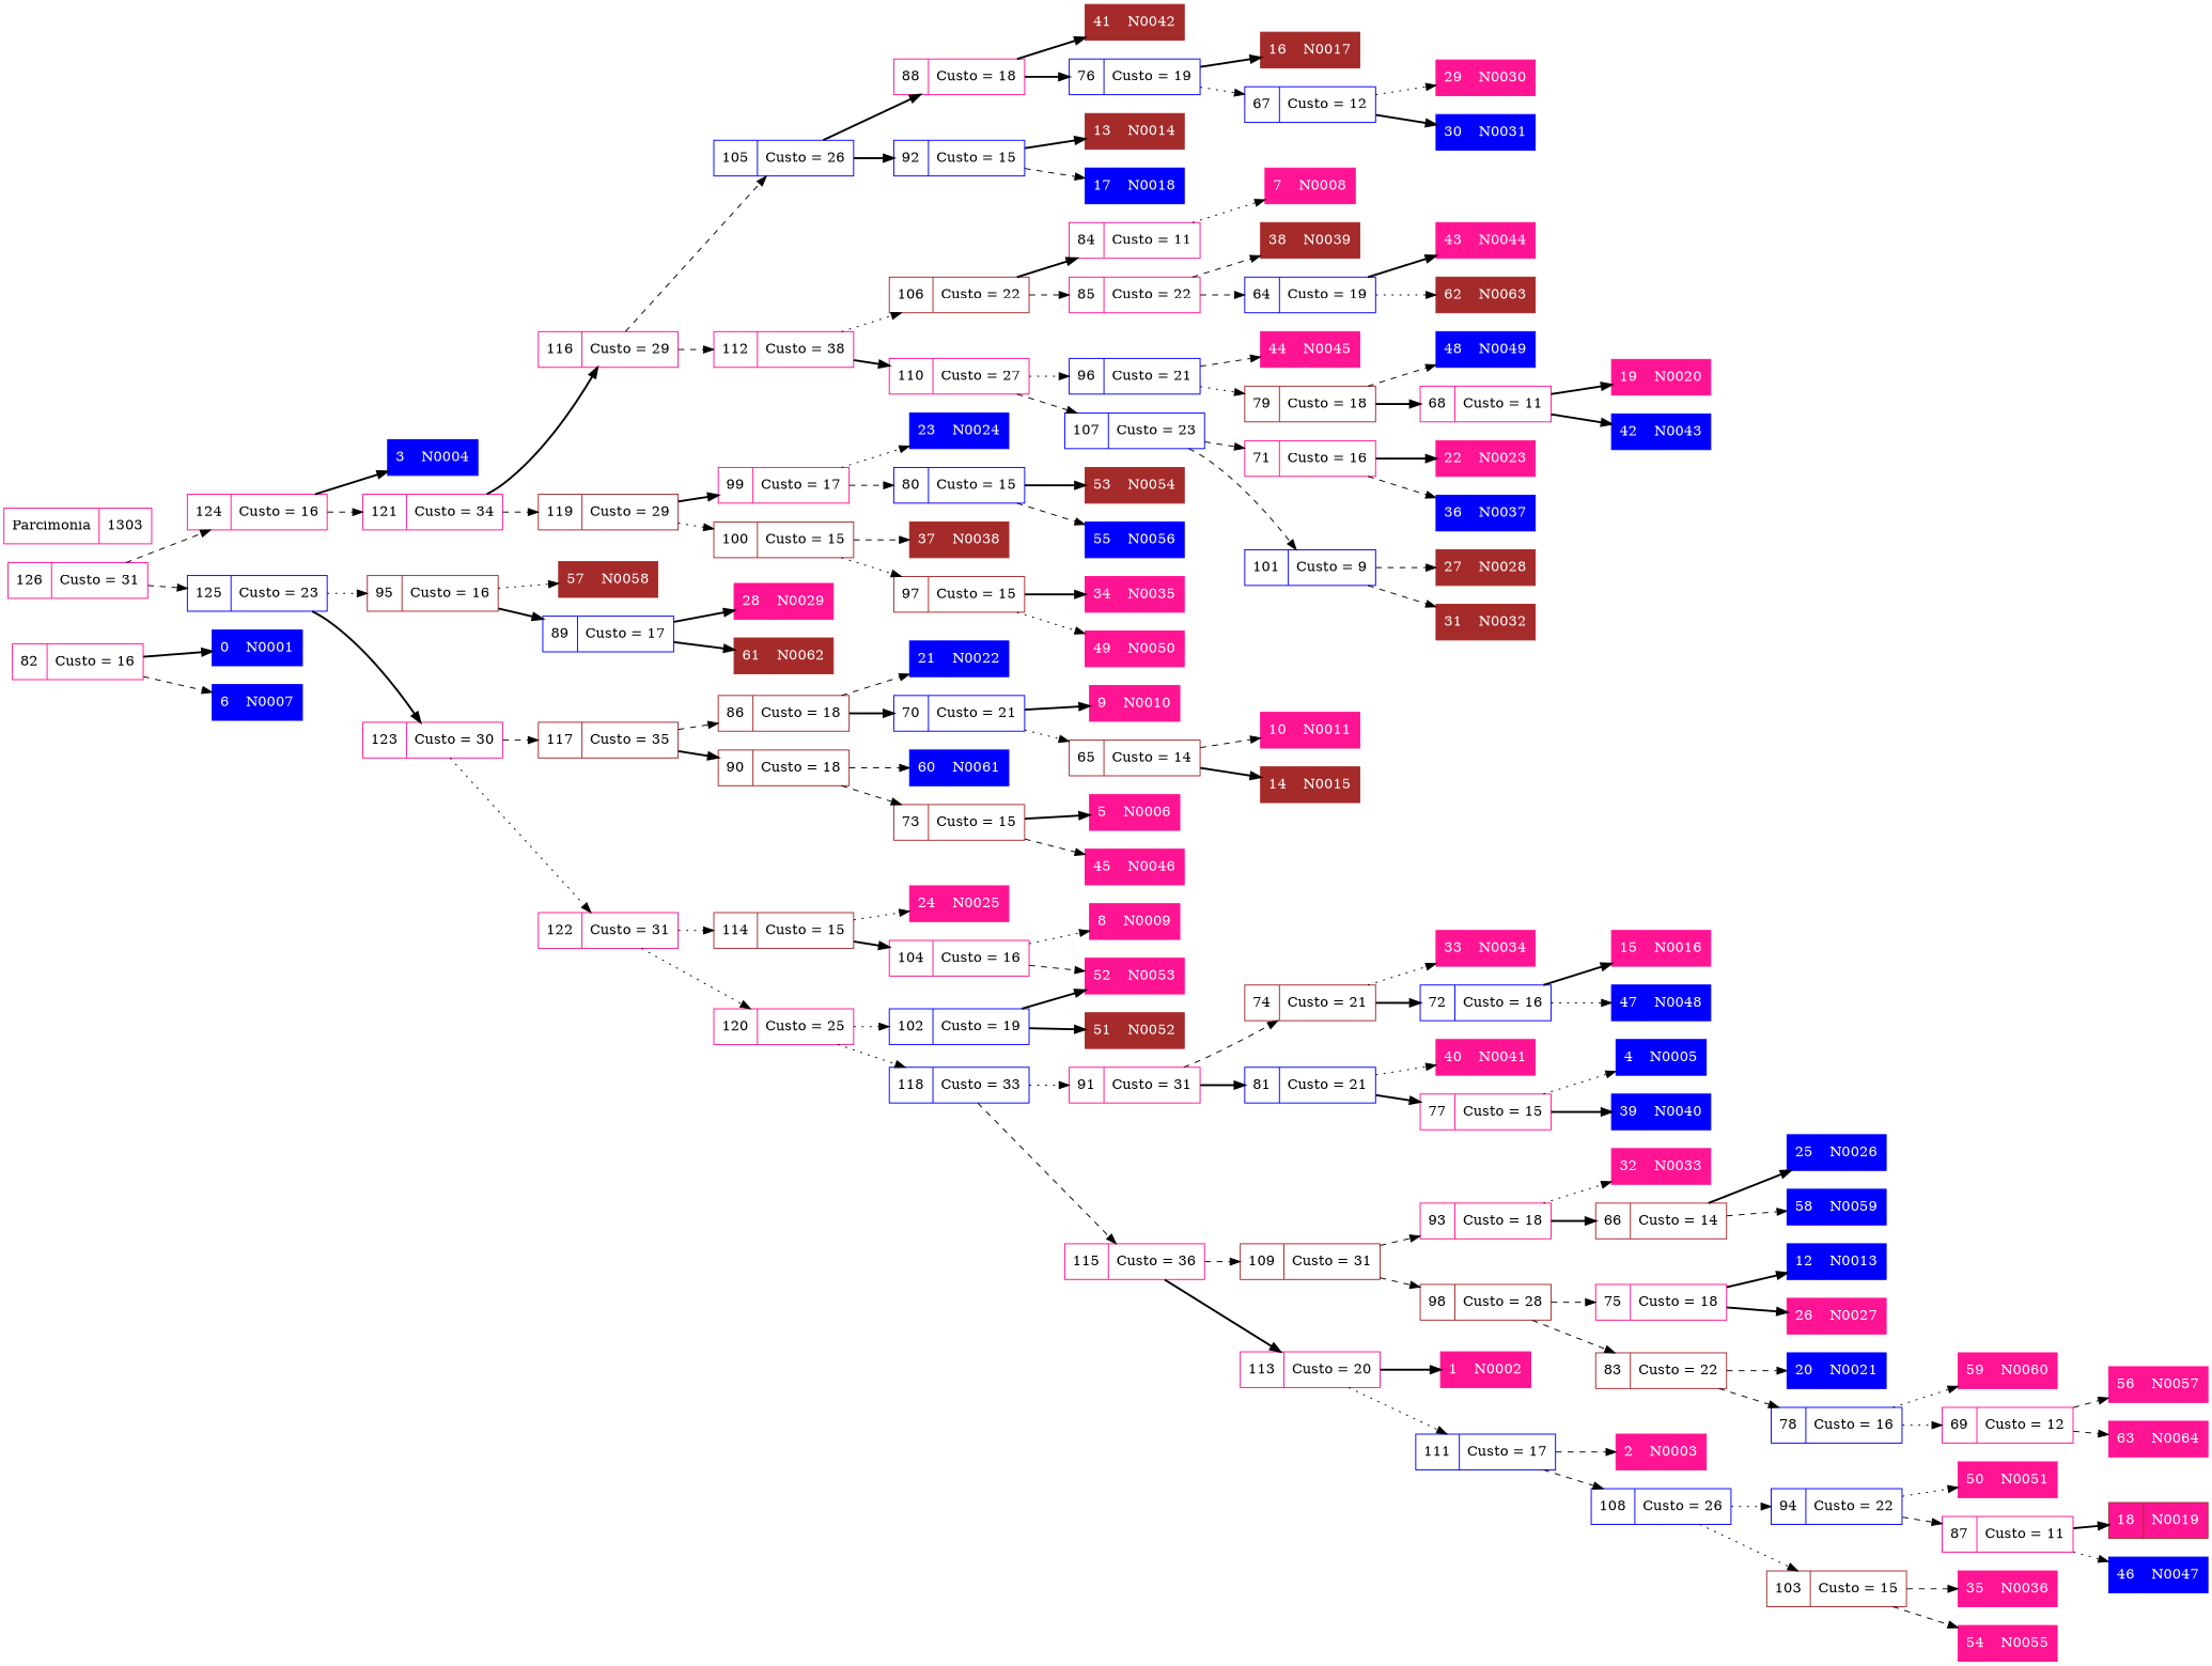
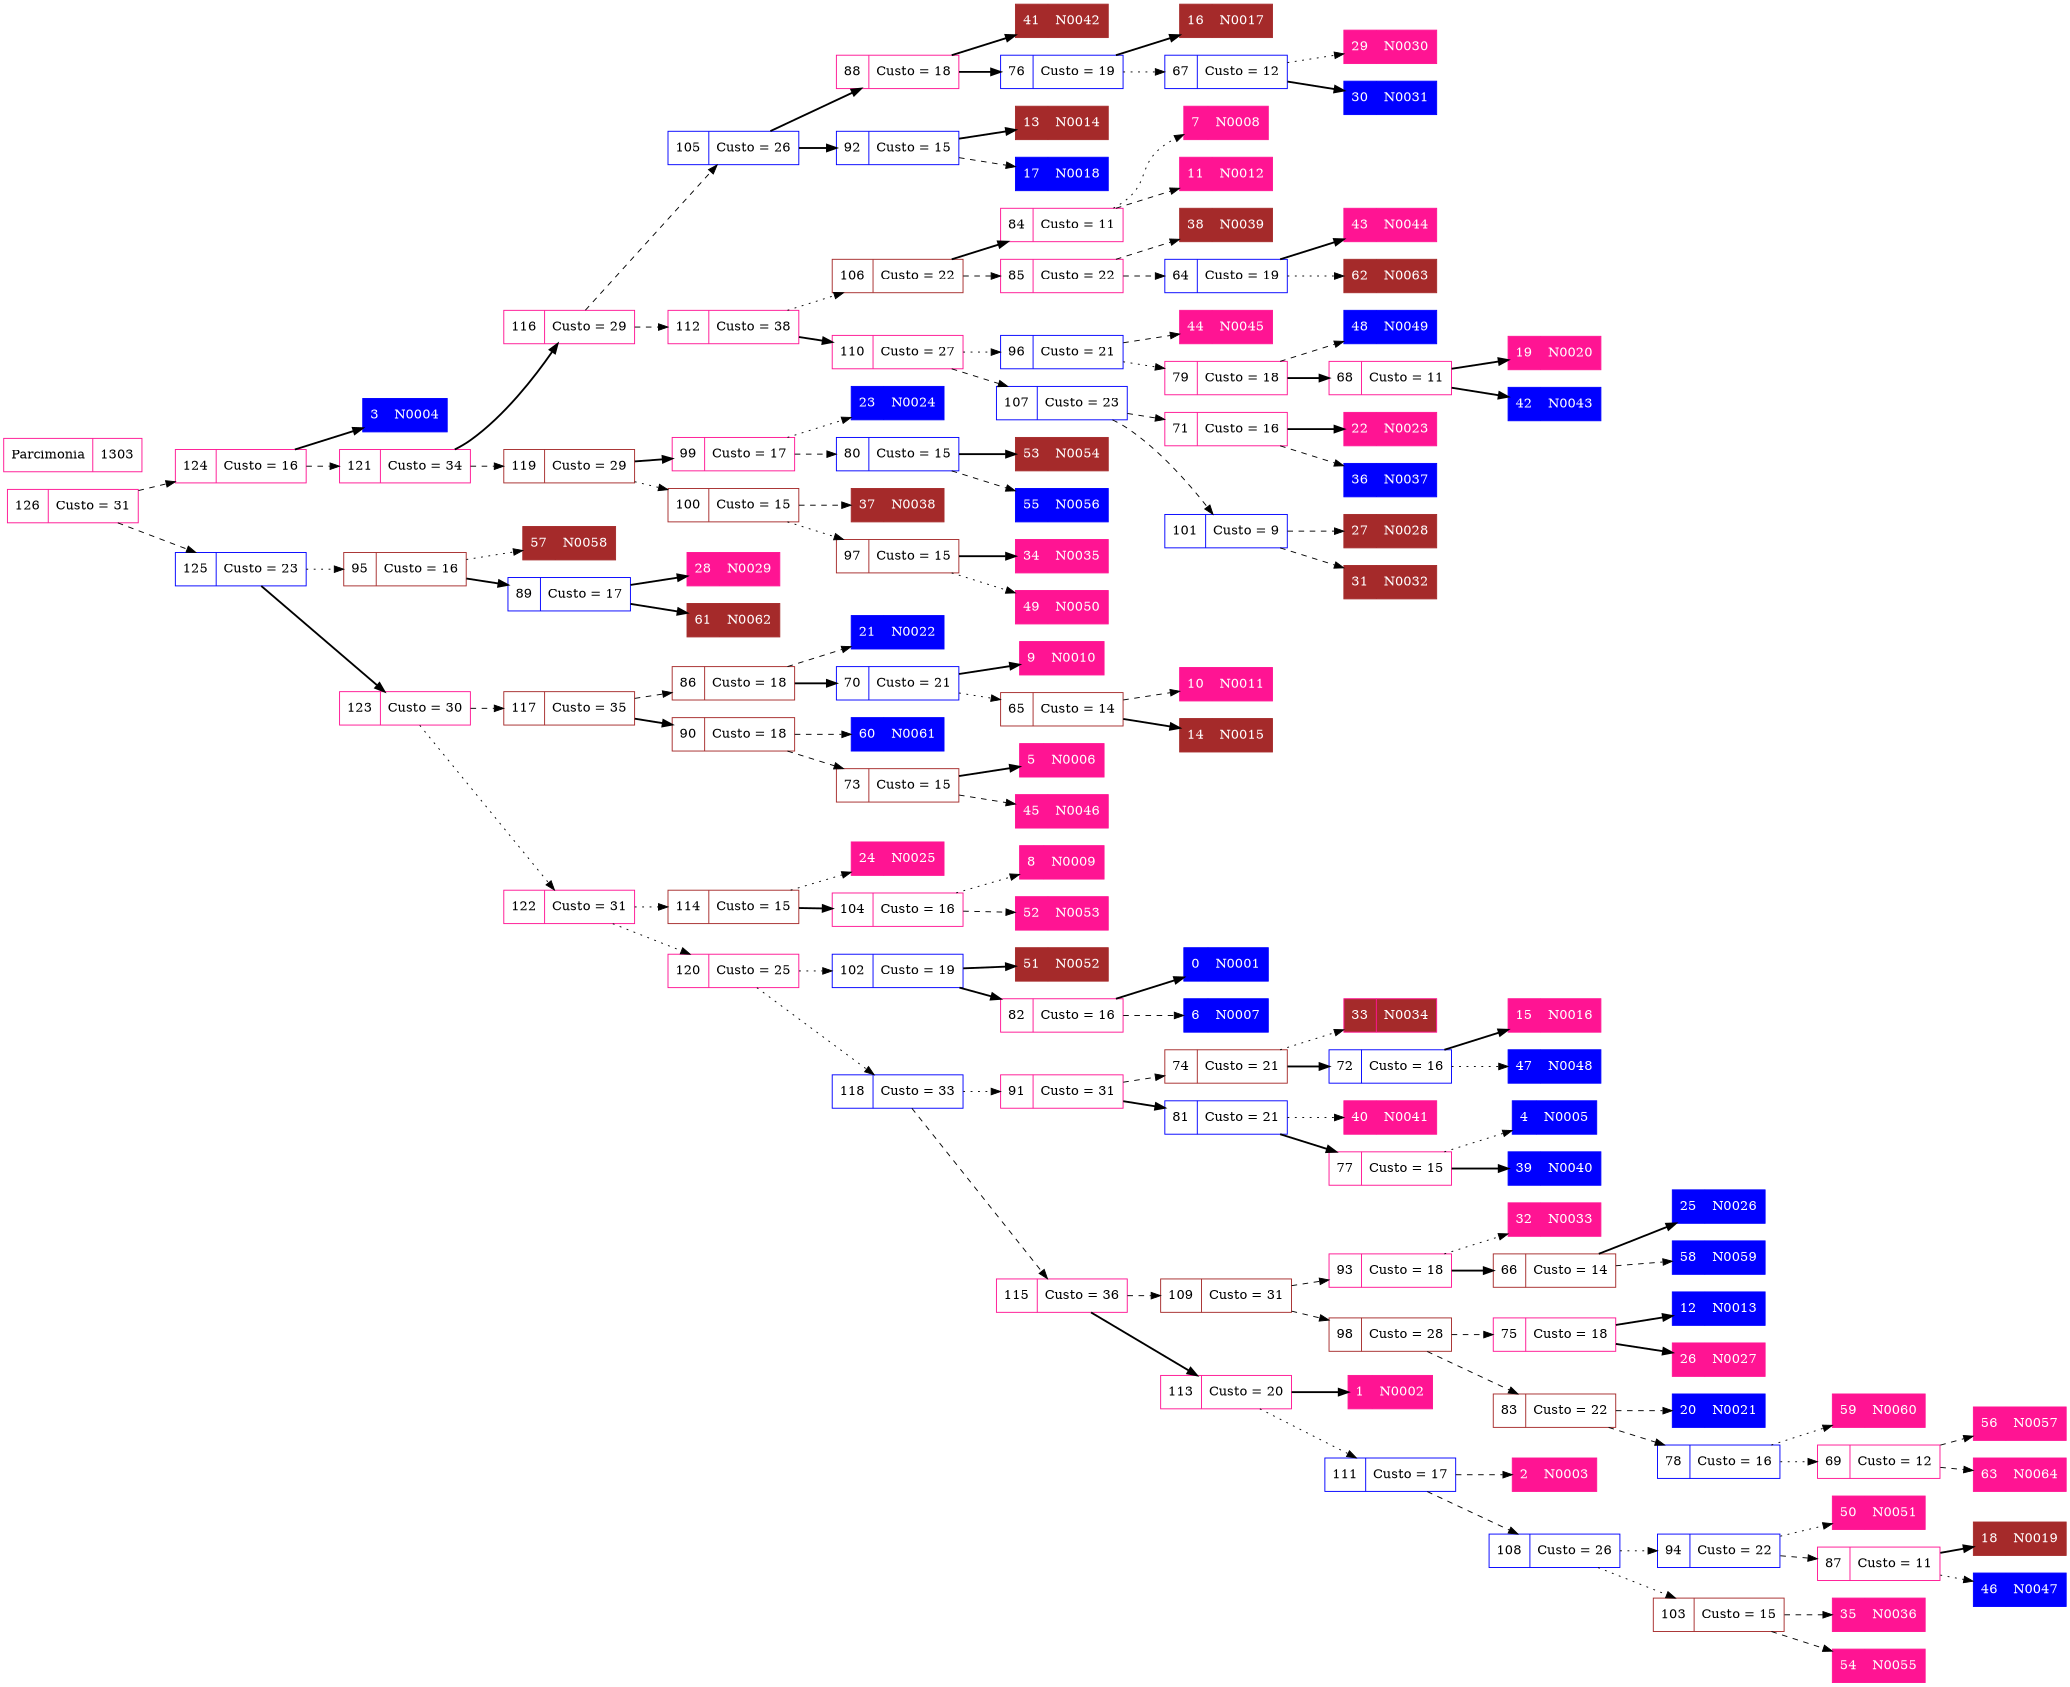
  digraph {
    rankdir=LR
    node [color=deeppink shape=record]
    edge [style=dashed]
    n1 [color=blue fontcolor=white fontsize=14 height=0.5 label="{0 | N0001}" style=filled]
    n2 [fontcolor=white fontsize=14 height=0.5 label="{1 | N0002}" style=filled]
    n3 [fontcolor=white fontsize=14 height=0.5 label="{2 | N0003}" style=filled]
    n4 [color=blue fontcolor=white fontsize=14 height=0.5 label="{3 | N0004}" style=filled]
    n5 [color=blue fontcolor=white fontsize=14 height=0.5 label="{4 | N0005}" style=filled]
    n6 [fontcolor=white fontsize=14 height=0.5 label="{5 | N0006}" style=filled]
    n7 [color=blue fontcolor=white fontsize=14 height=0.5 label="{6 | N0007}" style=filled]
    n8 [fontcolor=white fontsize=14 height=0.5 label="{7 | N0008}" style=filled]
    n9 [fontcolor=white fontsize=14 height=0.5 label="{8 | N0009}" style=filled]
    n10 [fontcolor=white fontsize=14 height=0.5 label="{9 | N0010}" style=filled]
    n11 [fontcolor=white fontsize=14 height=0.5 label="{10 | N0011}" style=filled]
+   n12 [fontcolor=white fontsize=14 height=0.5 label="{11 | N0012}" style=filled]
    n13 [color=blue fontcolor=white fontsize=14 height=0.5 label="{12 | N0013}" style=filled]
    n14 [color=brown fontcolor=white fontsize=14 height=0.5 label="{13 | N0014}" style=filled]
    n15 [color=brown fontcolor=white fontsize=14 height=0.5 label="{14 | N0015}" style=filled]
    n16 [fontcolor=white fontsize=14 height=0.5 label="{15 | N0016}" style=filled]
    n17 [color=brown fontcolor=white fontsize=14 height=0.5 label="{16 | N0017}" style=filled]
    n18 [color=blue fontcolor=white fontsize=14 height=0.5 label="{17 | N0018}" style=filled]
-   n19 [color=brown fontcolor=white fontsize=14 height=0.5 label="{18 | N0019}" style=filled fillcolor=deeppink]
+   n19 [color=brown fontcolor=white fontsize=14 height=0.5 label="{18 | N0019}" style=filled]
    n20 [fontcolor=white fontsize=14 height=0.5 label="{19 | N0020}" style=filled]
    n21 [color=blue fontcolor=white fontsize=14 height=0.5 label="{20 | N0021}" style=filled]
    n22 [color=blue fontcolor=white fontsize=14 height=0.5 label="{21 | N0022}" style=filled]
    n23 [fontcolor=white fontsize=14 height=0.5 label="{22 | N0023}" style=filled]
    n24 [color=blue fontcolor=white fontsize=14 height=0.5 label="{23 | N0024}" style=filled]
    n25 [fontcolor=white fontsize=14 height=0.5 label="{24 | N0025}" style=filled]
    n26 [color=blue fontcolor=white fontsize=14 height=0.5 label="{25 | N0026}" style=filled]
    n27 [fontcolor=white fontsize=14 height=0.5 label="{26 | N0027}" style=filled]
    n28 [color=brown fontcolor=white fontsize=14 height=0.5 label="{27 | N0028}" style=filled]
    n29 [fontcolor=white fontsize=14 height=0.5 label="{28 | N0029}" style=filled]
    n30 [fontcolor=white fontsize=14 height=0.5 label="{29 | N0030}" style=filled]
    n31 [color=blue fontcolor=white fontsize=14 height=0.5 label="{30 | N0031}" style=filled]
    n32 [color=brown fontcolor=white fontsize=14 height=0.5 label="{31 | N0032}" style=filled]
    n33 [fontcolor=white fontsize=14 height=0.5 label="{32 | N0033}" style=filled]
-   n34 [fontcolor=white fontsize=14 height=0.5 label="{33 | N0034}" style=filled]
+   n34 [fontcolor=white fontsize=14 height=0.5 label="{33 | N0034}" style=filled fillcolor=brown]
    n35 [fontcolor=white fontsize=14 height=0.5 label="{34 | N0035}" style=filled]
    n36 [fontcolor=white fontsize=14 height=0.5 label="{35 | N0036}" style=filled]
    n37 [color=blue fontcolor=white fontsize=14 height=0.5 label="{36 | N0037}" style=filled]
    n38 [color=brown fontcolor=white fontsize=14 height=0.5 label="{37 | N0038}" style=filled]
    n39 [color=brown fontcolor=white fontsize=14 height=0.5 label="{38 | N0039}" style=filled]
    n40 [color=blue fontcolor=white fontsize=14 height=0.5 label="{39 | N0040}" style=filled]
    n41 [fontcolor=white fontsize=14 height=0.5 label="{40 | N0041}" style=filled]
    n42 [color=brown fontcolor=white fontsize=14 height=0.5 label="{41 | N0042}" style=filled]
    n43 [color=blue fontcolor=white fontsize=14 height=0.5 label="{42 | N0043}" style=filled]
    n44 [fontcolor=white fontsize=14 height=0.5 label="{43 | N0044}" style=filled]
    n45 [fontcolor=white fontsize=14 height=0.5 label="{44 | N0045}" style=filled]
    n46 [fontcolor=white fontsize=14 height=0.5 label="{45 | N0046}" style=filled]
    n47 [color=blue fontcolor=white fontsize=14 height=0.5 label="{46 | N0047}" style=filled]
    n48 [color=blue fontcolor=white fontsize=14 height=0.5 label="{47 | N0048}" style=filled]
    n49 [color=blue fontcolor=white fontsize=14 height=0.5 label="{48 | N0049}" style=filled]
    n50 [fontcolor=white fontsize=14 height=0.5 label="{49 | N0050}" style=filled]
    n51 [fontcolor=white fontsize=14 height=0.5 label="{50 | N0051}" style=filled]
    n52 [color=brown fontcolor=white fontsize=14 height=0.5 label="{51 | N0052}" style=filled]
    n53 [fontcolor=white fontsize=14 height=0.5 label="{52 | N0053}" style=filled]
    n54 [color=brown fontcolor=white fontsize=14 height=0.5 label="{53 | N0054}" style=filled]
    n55 [fontcolor=white fontsize=14 height=0.5 label="{54 | N0055}" style=filled]
    n56 [color=blue fontcolor=white fontsize=14 height=0.5 label="{55 | N0056}" style=filled]
    n57 [fontcolor=white fontsize=14 height=0.5 label="{56 | N0057}" style=filled]
    n58 [color=brown fontcolor=white fontsize=14 height=0.5 label="{57 | N0058}" style=filled]
    n59 [color=blue fontcolor=white fontsize=14 height=0.5 label="{58 | N0059}" style=filled]
    n60 [fontcolor=white fontsize=14 height=0.5 label="{59 | N0060}" style=filled]
    n61 [color=blue fontcolor=white fontsize=14 height=0.5 label="{60 | N0061}" style=filled]
    n62 [color=brown fontcolor=white fontsize=14 height=0.5 label="{61 | N0062}" style=filled]
    n63 [color=brown fontcolor=white fontsize=14 height=0.5 label="{62 | N0063}" style=filled]
    n64 [fontcolor=white fontsize=14 height=0.5 label="{63 | N0064}" style=filled]
    n65 [color=blue label="{64|Custo = 19}"]
    n66 [color=brown label="{65|Custo = 14}"]
    n67 [color=brown label="{66|Custo = 14}"]
    n68 [color=blue label="{67|Custo = 12}"]
    n69 [label="{68|Custo = 11}"]
    n70 [label="{69|Custo = 12}"]
    n71 [color=blue label="{70|Custo = 21}"]
    n72 [label="{71|Custo = 16}"]
    n73 [color=blue label="{72|Custo = 16}"]
    n74 [color=brown label="{73|Custo = 15}"]
    n75 [color=brown label="{74|Custo = 21}"]
    n76 [label="{75|Custo = 18}"]
    n77 [color=blue label="{76|Custo = 19}"]
    n78 [label="{77|Custo = 15}"]
    n79 [color=blue label="{78|Custo = 16}"]
-   n80 [color=brown label="{79|Custo = 18}"]
+   n80 [label="{79|Custo = 18}"]
    n81 [color=blue label="{80|Custo = 15}"]
    n82 [color=blue label="{81|Custo = 21}"]
    n83 [label="{82|Custo = 16}"]
    n84 [color=brown label="{83|Custo = 22}"]
    n85 [label="{84|Custo = 11}"]
    n86 [label="{85|Custo = 22}"]
    n87 [color=brown label="{86|Custo = 18}"]
    n88 [label="{87|Custo = 11}"]
    n89 [label="{88|Custo = 18}"]
    n90 [color=blue label="{89|Custo = 17}"]
    n91 [color=brown label="{90|Custo = 18}"]
    n92 [label="{91|Custo = 31}"]
    n93 [color=blue label="{92|Custo = 15}"]
    n94 [label="{93|Custo = 18}"]
    n95 [color=blue label="{94|Custo = 22}"]
    n96 [color=brown label="{95|Custo = 16}"]
    n97 [color=blue label="{96|Custo = 21}"]
    n98 [color=brown label="{97|Custo = 15}"]
    n99 [color=brown label="{98|Custo = 28}"]
    n100 [label="{99|Custo = 17}"]
    n101 [color=brown label="{100|Custo = 15}"]
    n102 [color=blue label="{101|Custo = 9}"]
    n103 [color=blue label="{102|Custo = 19}"]
    n104 [color=brown label="{103|Custo = 15}"]
    n105 [label="{104|Custo = 16}"]
    n106 [color=blue label="{105|Custo = 26}"]
    n107 [color=brown label="{106|Custo = 22}"]
    n108 [color=blue label="{107|Custo = 23}"]
    n109 [color=blue label="{108|Custo = 26}"]
    n110 [color=brown label="{109|Custo = 31}"]
    n111 [label="{110|Custo = 27}"]
    n112 [color=blue label="{111|Custo = 17}"]
    n113 [label="{112|Custo = 38}"]
    n114 [label="{113|Custo = 20}"]
    n115 [color=brown label="{114|Custo = 15}"]
    n116 [label="{115|Custo = 36}"]
    n117 [label="{116|Custo = 29}"]
    n118 [color=brown label="{117|Custo = 35}"]
    n119 [color=blue label="{118|Custo = 33}"]
    n120 [color=brown label="{119|Custo = 29}"]
    n121 [label="{120|Custo = 25}"]
    n122 [label="{121|Custo = 34}"]
    n123 [label="{122|Custo = 31}"]
    n124 [label="{123|Custo = 30}"]
    n125 [label="{124|Custo = 16}"]
    n126 [color=blue label="{125|Custo = 23}"]
    n127 [label="{126|Custo = 31}"]
    n128 [label="{Parcimonia|1303}"]
    n65 -> n44 [style=bold]
    n65 -> n63 [style=dotted]
    n66 -> n11
    n66 -> n15 [style=bold]
    n67 -> n26 [style=bold]
    n67 -> n59
    n68 -> n30 [style=dotted]
    n68 -> n31 [style=bold]
    n69 -> n20 [style=bold]
    n69 -> n43 [style=bold]
    n70 -> n57
    n70 -> n64
    n71 -> n10 [style=bold]
    n71 -> n66 [style=dotted]
    n72 -> n23 [style=bold]
    n72 -> n37
    n73 -> n16 [style=bold]
    n73 -> n48 [style=dotted]
    n74 -> n6 [style=bold]
    n74 -> n46
    n75 -> n34 [style=dotted]
    n75 -> n73 [style=bold]
    n76 -> n13 [style=bold]
    n76 -> n27 [style=bold]
    n77 -> n17 [style=bold]
    n77 -> n68 [style=dotted]
    n78 -> n5 [style=dotted]
    n78 -> n40 [style=bold]
    n79 -> n60 [style=dotted]
    n79 -> n70 [style=dotted]
    n80 -> n49
    n80 -> n69 [style=bold]
    n81 -> n54 [style=bold]
    n81 -> n56
    n82 -> n41 [style=dotted]
    n82 -> n78 [style=bold]
    n83 -> n1 [style=bold]
    n83 -> n7
    n84 -> n21
    n84 -> n79
    n85 -> n8 [style=dotted]
+   n85 -> n12
    n86 -> n39
    n86 -> n65
    n87 -> n22
    n87 -> n71 [style=bold]
    n88 -> n19 [style=bold]
    n88 -> n47 [style=dotted]
    n89 -> n42 [style=bold]
    n89 -> n77 [style=bold]
    n90 -> n29 [style=bold]
    n90 -> n62 [style=bold]
    n91 -> n61
    n91 -> n74
    n92 -> n75
    n92 -> n82 [style=bold]
    n93 -> n14 [style=bold]
    n93 -> n18
    n94 -> n33 [style=dotted]
    n94 -> n67 [style=bold]
    n95 -> n51 [style=dotted]
    n95 -> n88
    n96 -> n58 [style=dotted]
    n96 -> n90 [style=bold]
    n97 -> n45
    n97 -> n80 [style=dotted]
    n98 -> n35 [style=bold]
    n98 -> n50 [style=dotted]
    n99 -> n76
    n99 -> n84
    n100 -> n24 [style=dotted]
    n100 -> n81
    n101 -> n38
    n101 -> n98 [style=dotted]
    n102 -> n28
    n102 -> n32
    n103 -> n52 [style=bold]
-   n103 -> n53 [style=bold]
+   n103 -> n83 [style=bold]
    n104 -> n36
    n104 -> n55
    n105 -> n9 [style=dotted]
    n105 -> n53
    n106 -> n89 [style=bold]
    n106 -> n93 [style=bold]
    n107 -> n85 [style=bold]
    n107 -> n86
    n108 -> n72
    n108 -> n102
    n109 -> n95 [style=dotted]
    n109 -> n104 [style=dotted]
    n110 -> n94
    n110 -> n99
    n111 -> n97 [style=dotted]
    n111 -> n108
    n112 -> n3
    n112 -> n109
    n113 -> n107 [style=dotted]
    n113 -> n111 [style=bold]
    n114 -> n2 [style=bold]
    n114 -> n112 [style=dotted]
    n115 -> n25 [style=dotted]
    n115 -> n105 [style=bold]
    n116 -> n110
    n116 -> n114 [style=bold]
    n117 -> n106
    n117 -> n113
    n118 -> n87
    n118 -> n91 [style=bold]
    n119 -> n92 [style=dotted]
    n119 -> n116
    n120 -> n100 [style=bold]
    n120 -> n101 [style=dotted]
    n121 -> n103 [style=dotted]
    n121 -> n119 [style=dotted]
    n122 -> n117 [style=bold]
    n122 -> n120
    n123 -> n115 [style=dotted]
    n123 -> n121 [style=dotted]
    n124 -> n118
    n124 -> n123 [style=dotted]
    n125 -> n4 [style=bold]
    n125 -> n122
    n126 -> n96 [style=dotted]
    n126 -> n124 [style=bold]
    n127 -> n125
    n127 -> n126
  }
